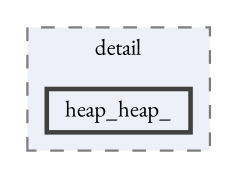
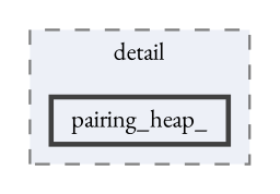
  digraph {
    compound=true
    fontname="EB Garamond"
-   n1 [color=grey25 fillcolor="#edf0f7" fontname="EB Garamond" fontsize=10 height=0.2 label=heap_heap_ shape=box style="filled,bold" width=0.4]
+   n1 [color=grey25 fillcolor="#edf0f7" fontname="EB Garamond" fontsize=10 height=0.2 label=pairing_heap_ shape=box style="filled,bold" width=0.4]
    subgraph cluster_1 {
      bgcolor="#edf0f7"
      fontsize=10
      label=detail
      pencolor=grey50
      style="filled,dashed"
      n1
    }
  }
